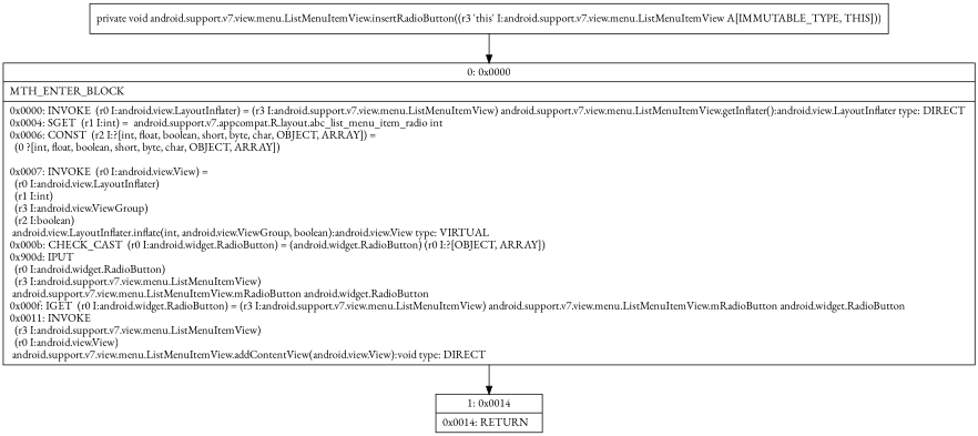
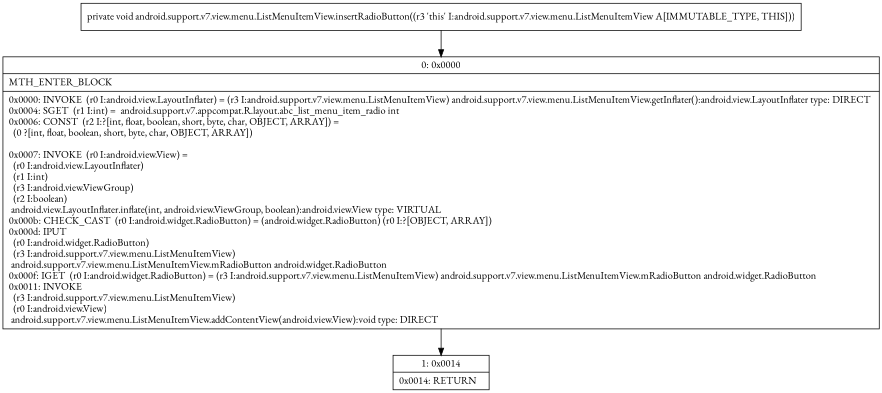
  digraph {
    fontname="EB Garamond"
    node [shape=record fontname="EB Garamond"]
    edge [fontname="EB Garamond"]
-   n1 [label="{0\:\ 0x0000|MTH_ENTER_BLOCK\l|0x0000: INVOKE  (r0 I:android.view.LayoutInflater) = (r3 I:android.support.v7.view.menu.ListMenuItemView) android.support.v7.view.menu.ListMenuItemView.getInflater():android.view.LayoutInflater type: DIRECT \l0x0004: SGET  (r1 I:int) =  android.support.v7.appcompat.R.layout.abc_list_menu_item_radio int \l0x0006: CONST  (r2 I:?[int, float, boolean, short, byte, char, OBJECT, ARRAY]) = \l  (0 ?[int, float, boolean, short, byte, char, OBJECT, ARRAY])\l \l0x0007: INVOKE  (r0 I:android.view.View) = \l  (r0 I:android.view.LayoutInflater)\l  (r1 I:int)\l  (r3 I:android.view.ViewGroup)\l  (r2 I:boolean)\l android.view.LayoutInflater.inflate(int, android.view.ViewGroup, boolean):android.view.View type: VIRTUAL \l0x000b: CHECK_CAST  (r0 I:android.widget.RadioButton) = (android.widget.RadioButton) (r0 I:?[OBJECT, ARRAY]) \l0x900d: IPUT  \l  (r0 I:android.widget.RadioButton)\l  (r3 I:android.support.v7.view.menu.ListMenuItemView)\l android.support.v7.view.menu.ListMenuItemView.mRadioButton android.widget.RadioButton \l0x000f: IGET  (r0 I:android.widget.RadioButton) = (r3 I:android.support.v7.view.menu.ListMenuItemView) android.support.v7.view.menu.ListMenuItemView.mRadioButton android.widget.RadioButton \l0x0011: INVOKE  \l  (r3 I:android.support.v7.view.menu.ListMenuItemView)\l  (r0 I:android.view.View)\l android.support.v7.view.menu.ListMenuItemView.addContentView(android.view.View):void type: DIRECT \l}"]
+   n1 [label="{0\:\ 0x0000|MTH_ENTER_BLOCK\l|0x0000: INVOKE  (r0 I:android.view.LayoutInflater) = (r3 I:android.support.v7.view.menu.ListMenuItemView) android.support.v7.view.menu.ListMenuItemView.getInflater():android.view.LayoutInflater type: DIRECT \l0x0004: SGET  (r1 I:int) =  android.support.v7.appcompat.R.layout.abc_list_menu_item_radio int \l0x0006: CONST  (r2 I:?[int, float, boolean, short, byte, char, OBJECT, ARRAY]) = \l  (0 ?[int, float, boolean, short, byte, char, OBJECT, ARRAY])\l \l0x0007: INVOKE  (r0 I:android.view.View) = \l  (r0 I:android.view.LayoutInflater)\l  (r1 I:int)\l  (r3 I:android.view.ViewGroup)\l  (r2 I:boolean)\l android.view.LayoutInflater.inflate(int, android.view.ViewGroup, boolean):android.view.View type: VIRTUAL \l0x000b: CHECK_CAST  (r0 I:android.widget.RadioButton) = (android.widget.RadioButton) (r0 I:?[OBJECT, ARRAY]) \l0x000d: IPUT  \l  (r0 I:android.widget.RadioButton)\l  (r3 I:android.support.v7.view.menu.ListMenuItemView)\l android.support.v7.view.menu.ListMenuItemView.mRadioButton android.widget.RadioButton \l0x000f: IGET  (r0 I:android.widget.RadioButton) = (r3 I:android.support.v7.view.menu.ListMenuItemView) android.support.v7.view.menu.ListMenuItemView.mRadioButton android.widget.RadioButton \l0x0011: INVOKE  \l  (r3 I:android.support.v7.view.menu.ListMenuItemView)\l  (r0 I:android.view.View)\l android.support.v7.view.menu.ListMenuItemView.addContentView(android.view.View):void type: DIRECT \l}"]
    n2 [label="{1\:\ 0x0014|0x0014: RETURN   \l}"]
    n3 [label="{private void android.support.v7.view.menu.ListMenuItemView.insertRadioButton((r3 'this' I:android.support.v7.view.menu.ListMenuItemView A[IMMUTABLE_TYPE, THIS])) }"]
    n1 -> n2
    n3 -> n1
  }
